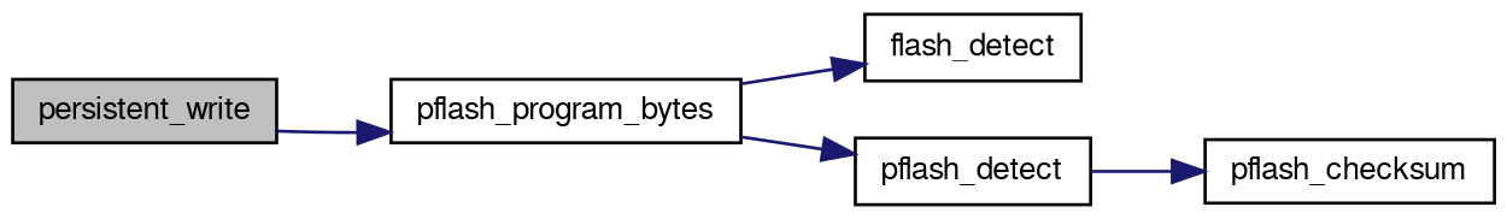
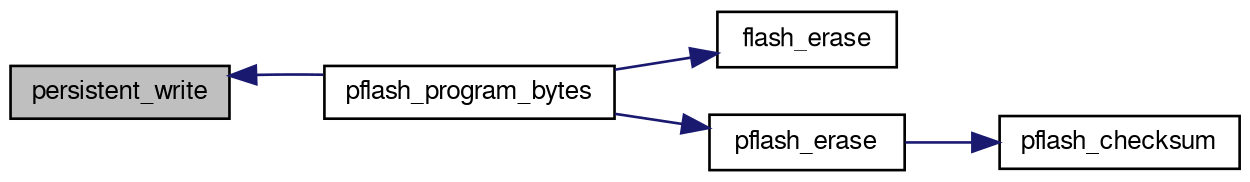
  digraph {
    rankdir=LR
    node [color=black fillcolor=white fontname=FreeSans fontsize=10 shape=record style=filled]
    edge [color=midnightblue fontname=FreeSans fontsize=10 labelfontname=FreeSans labelfontsize=10 style=solid]
    n1 [fillcolor=grey75 fontcolor=black height=0.2 label=persistent_write width=0.4]
    n2 [height=0.2 label=pflash_program_bytes width=0.4]
-   n3 [height=0.2 label=flash_detect width=0.4]
+   n3 [height=0.2 label=flash_erase width=0.4]
    n4 [height=0.2 label=pflash_checksum width=0.4]
-   n5 [height=0.2 label=pflash_detect width=0.4]
-   n1 -> n2
+   n5 [height=0.2 label=pflash_erase width=0.4]
+   n2 -> n1
    n2 -> n3
    n2 -> n5
    n5 -> n4
  }
